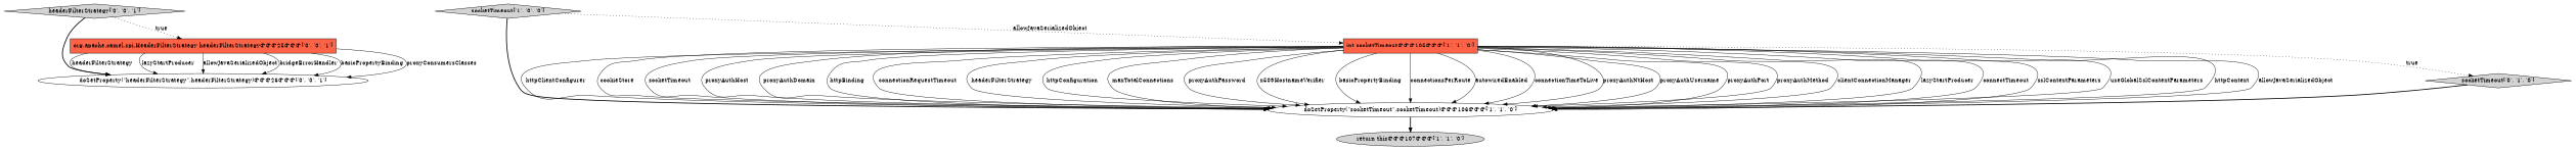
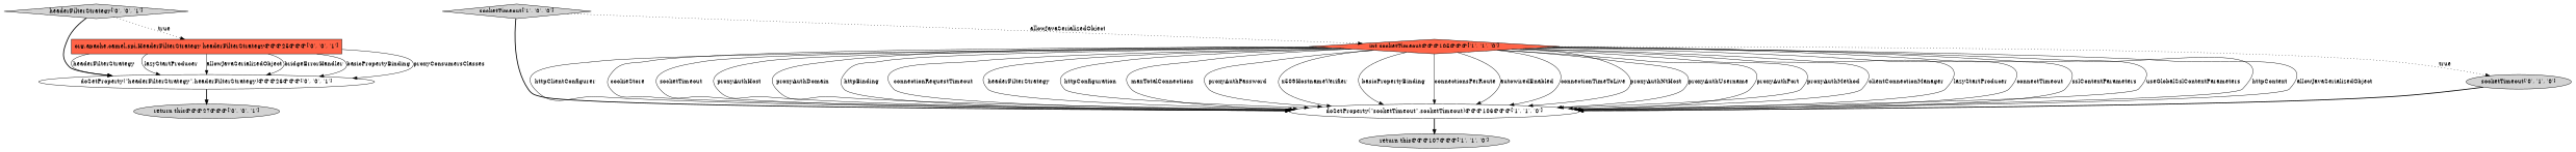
  digraph {
    node [fillcolor=lightgray shape=ellipse style=filled]
    edge [style=solid]
+   n1 [label="return this@@@27@@@['0', '0', '1']"]
    n2 [fillcolor=white label="doSetProperty(\"headerFilterStrategy\",headerFilterStrategy)@@@26@@@['0', '0', '1']"]
    n3 [fillcolor=white label="doSetProperty(\"socketTimeout\",socketTimeout)@@@106@@@['1', '1', '0']"]
    n4 [label="return this@@@107@@@['1', '1', '0']"]
-   n5 [label="socketTimeout['0', '1', '0']" shape=diamond]
-   n6 [fillcolor=tomato label="int socketTimeout@@@105@@@['1', '1', '0']" shape=box]
+   n5 [label="socketTimeout['0', '1', '0']"]
+   n6 [fillcolor=tomato label="int socketTimeout@@@105@@@['1', '1', '0']" shape=diamond]
    n7 [fillcolor=tomato label="org.apache.camel.spi.HeaderFilterStrategy headerFilterStrategy@@@25@@@['0', '0', '1']" shape=box]
    n8 [label="socketTimeout['1', '0', '0']" shape=diamond]
    n9 [label="headerFilterStrategy['0', '0', '1']" shape=diamond]
+   n2 -> n1 [style=bold]
    n3 -> n4 [style=bold]
    n5 -> n3 [style=bold]
    n6 -> n3 [label=httpClientConfigurer]
    n6 -> n3 [label=cookieStore]
    n6 -> n3 [label=socketTimeout]
    n6 -> n3 [label=proxyAuthHost]
    n6 -> n3 [label=proxyAuthDomain]
    n6 -> n3 [label=httpBinding]
    n6 -> n3 [label=connectionRequestTimeout]
    n6 -> n3 [label=headerFilterStrategy]
    n6 -> n3 [label=httpConfiguration]
    n6 -> n3 [label=maxTotalConnections]
    n6 -> n3 [label=proxyAuthPassword]
    n6 -> n3 [label=x509HostnameVerifier]
    n6 -> n3 [label=basicPropertyBinding]
    n6 -> n3 [label=connectionsPerRoute]
    n6 -> n3 [label=autowiredEnabled]
    n6 -> n3 [label=connectionTimeToLive]
    n6 -> n3 [label=proxyAuthNtHost]
    n6 -> n3 [label=proxyAuthUsername]
    n6 -> n3 [label=proxyAuthPort]
    n6 -> n3 [label=proxyAuthMethod]
    n6 -> n3 [label=clientConnectionManager]
    n6 -> n3 [label=lazyStartProducer]
    n6 -> n3 [label=connectTimeout]
    n6 -> n3 [label=sslContextParameters]
    n6 -> n3 [label=useGlobalSslContextParameters]
    n6 -> n3 [label=httpContext]
    n6 -> n3 [label=allowJavaSerializedObject]
    n6 -> n5 [label=true style=dotted]
    n7 -> n2 [label=headerFilterStrategy]
    n7 -> n2 [label=lazyStartProducer]
    n7 -> n2 [label=allowJavaSerializedObject]
    n7 -> n2 [label=bridgeErrorHandler]
    n7 -> n2 [label=basicPropertyBinding]
    n7 -> n2 [label=proxyConsumersClasses]
    n8 -> n3 [style=bold]
    n8 -> n6 [label=allowJavaSerializedObject style=dotted]
    n9 -> n2 [style=bold]
    n9 -> n7 [label=true style=dotted]
  }
